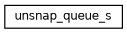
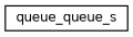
  digraph {
    rankdir=LR
-   n1 [color=black fillcolor=white fontname=Helvetica fontsize=10 height=0.2 label=unsnap_queue_s shape=record style=filled width=0.4]
+   n1 [color=black fillcolor=white fontname=Helvetica fontsize=10 height=0.2 label=queue_queue_s shape=record style=filled width=0.4]
  }
